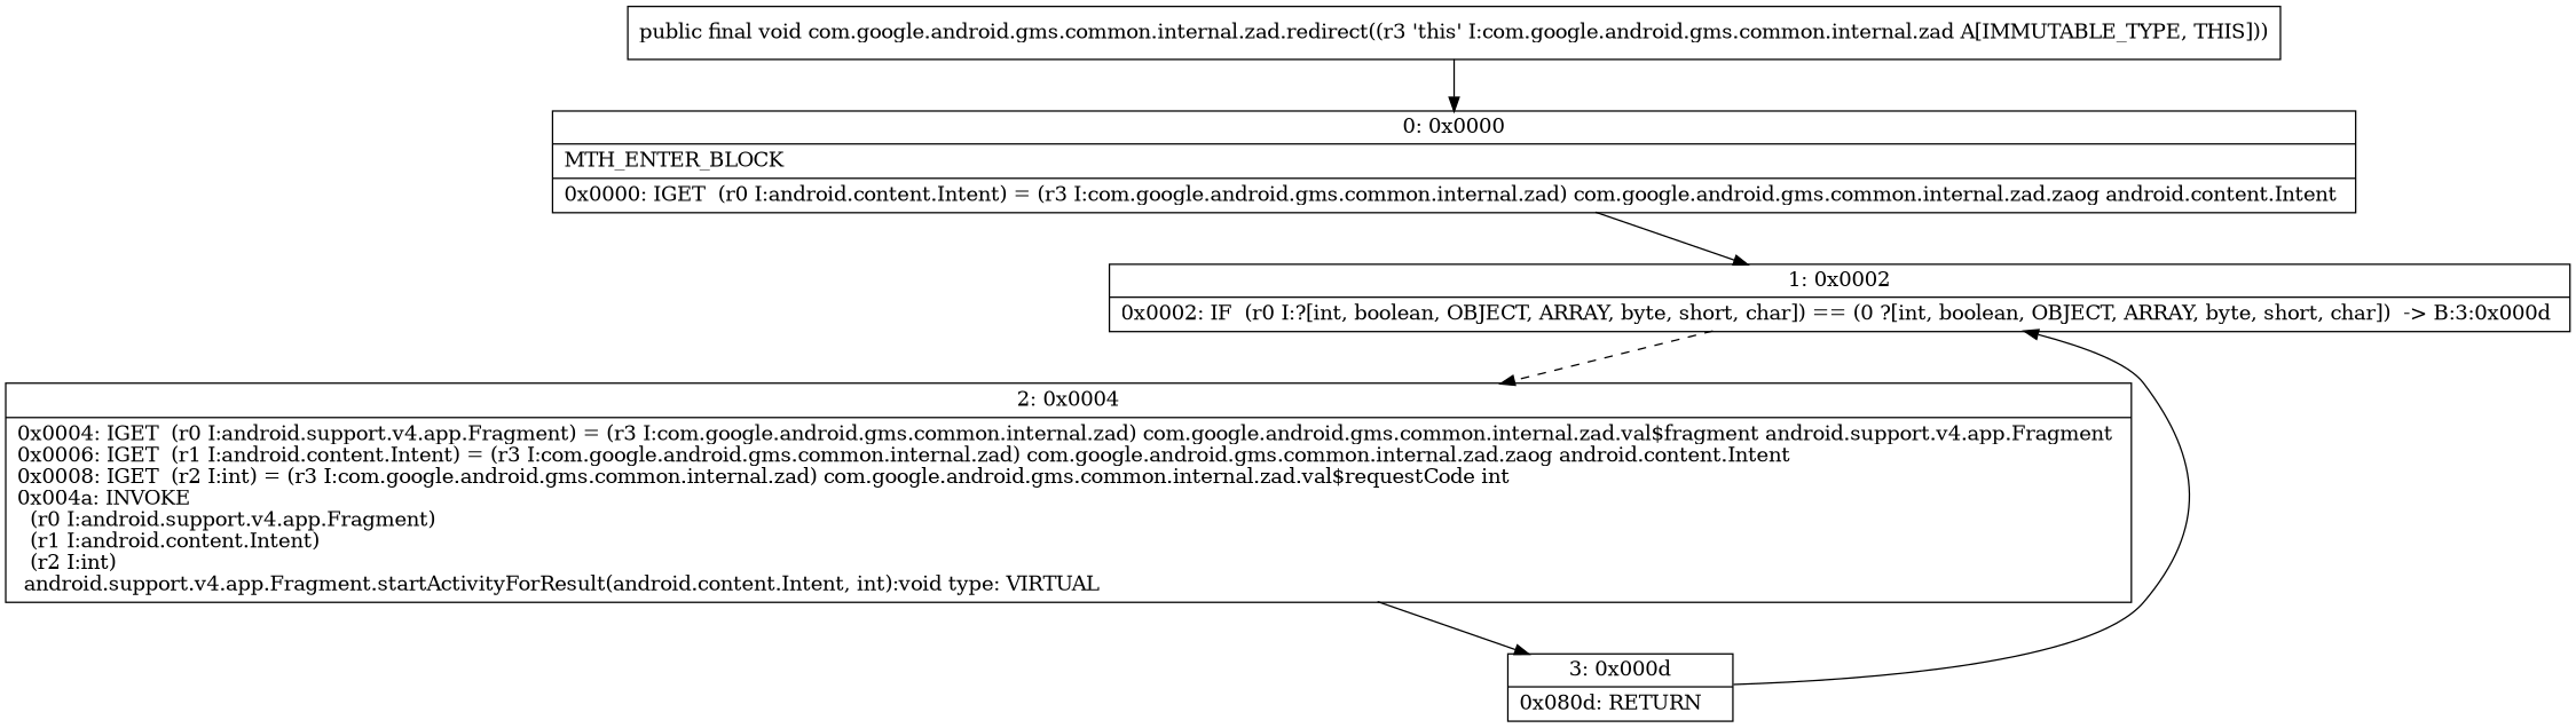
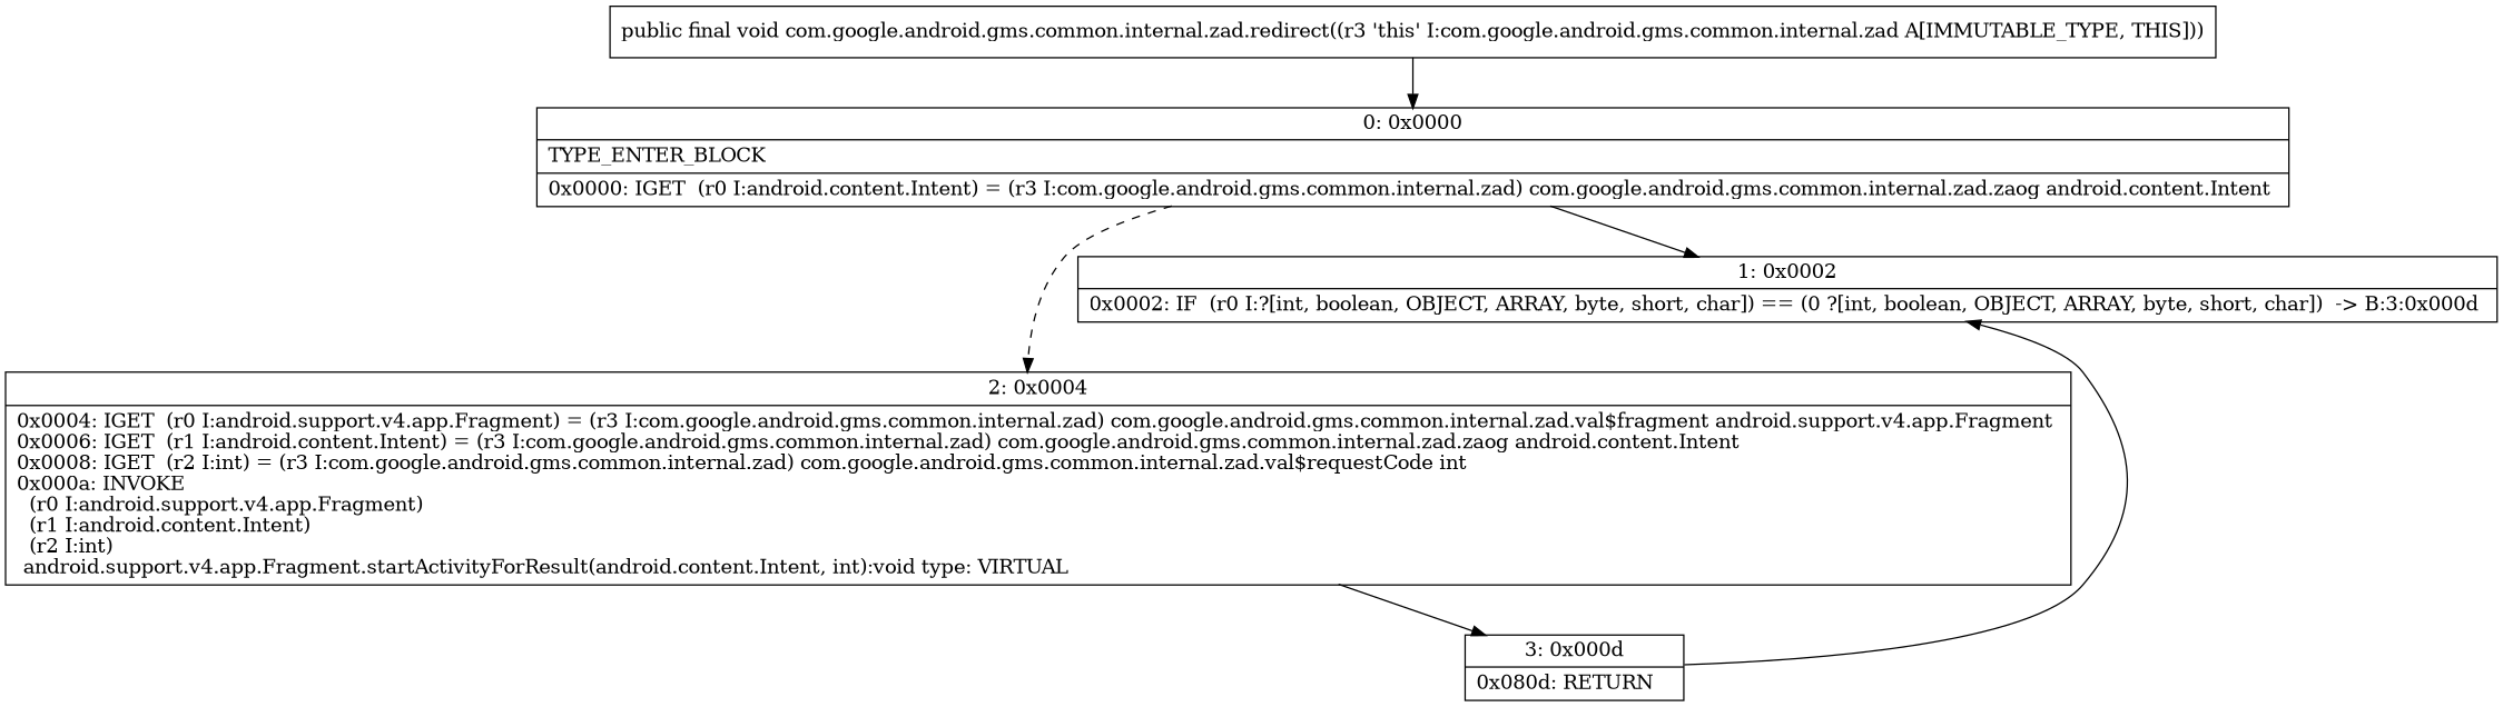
  digraph {
    node [shape=record]
-   n1 [label="{0\:\ 0x0000|MTH_ENTER_BLOCK\l|0x0000: IGET  (r0 I:android.content.Intent) = (r3 I:com.google.android.gms.common.internal.zad) com.google.android.gms.common.internal.zad.zaog android.content.Intent \l}"]
+   n1 [label="{0\:\ 0x0000|TYPE_ENTER_BLOCK\l|0x0000: IGET  (r0 I:android.content.Intent) = (r3 I:com.google.android.gms.common.internal.zad) com.google.android.gms.common.internal.zad.zaog android.content.Intent \l}"]
    n2 [label="{1\:\ 0x0002|0x0002: IF  (r0 I:?[int, boolean, OBJECT, ARRAY, byte, short, char]) == (0 ?[int, boolean, OBJECT, ARRAY, byte, short, char])  \-\> B:3:0x000d \l}"]
-   n3 [label="{2\:\ 0x0004|0x0004: IGET  (r0 I:android.support.v4.app.Fragment) = (r3 I:com.google.android.gms.common.internal.zad) com.google.android.gms.common.internal.zad.val$fragment android.support.v4.app.Fragment \l0x0006: IGET  (r1 I:android.content.Intent) = (r3 I:com.google.android.gms.common.internal.zad) com.google.android.gms.common.internal.zad.zaog android.content.Intent \l0x0008: IGET  (r2 I:int) = (r3 I:com.google.android.gms.common.internal.zad) com.google.android.gms.common.internal.zad.val$requestCode int \l0x004a: INVOKE  \l  (r0 I:android.support.v4.app.Fragment)\l  (r1 I:android.content.Intent)\l  (r2 I:int)\l android.support.v4.app.Fragment.startActivityForResult(android.content.Intent, int):void type: VIRTUAL \l}"]
+   n3 [label="{2\:\ 0x0004|0x0004: IGET  (r0 I:android.support.v4.app.Fragment) = (r3 I:com.google.android.gms.common.internal.zad) com.google.android.gms.common.internal.zad.val$fragment android.support.v4.app.Fragment \l0x0006: IGET  (r1 I:android.content.Intent) = (r3 I:com.google.android.gms.common.internal.zad) com.google.android.gms.common.internal.zad.zaog android.content.Intent \l0x0008: IGET  (r2 I:int) = (r3 I:com.google.android.gms.common.internal.zad) com.google.android.gms.common.internal.zad.val$requestCode int \l0x000a: INVOKE  \l  (r0 I:android.support.v4.app.Fragment)\l  (r1 I:android.content.Intent)\l  (r2 I:int)\l android.support.v4.app.Fragment.startActivityForResult(android.content.Intent, int):void type: VIRTUAL \l}"]
    n4 [label="{3\:\ 0x000d|0x080d: RETURN   \l}"]
    n5 [label="{public final void com.google.android.gms.common.internal.zad.redirect((r3 'this' I:com.google.android.gms.common.internal.zad A[IMMUTABLE_TYPE, THIS])) }"]
    n1 -> n2
-   n2 -> n3 [style=dashed]
+   n1 -> n3 [style=dashed]
    n3 -> n4
    n4 -> n2
    n5 -> n1
  }
